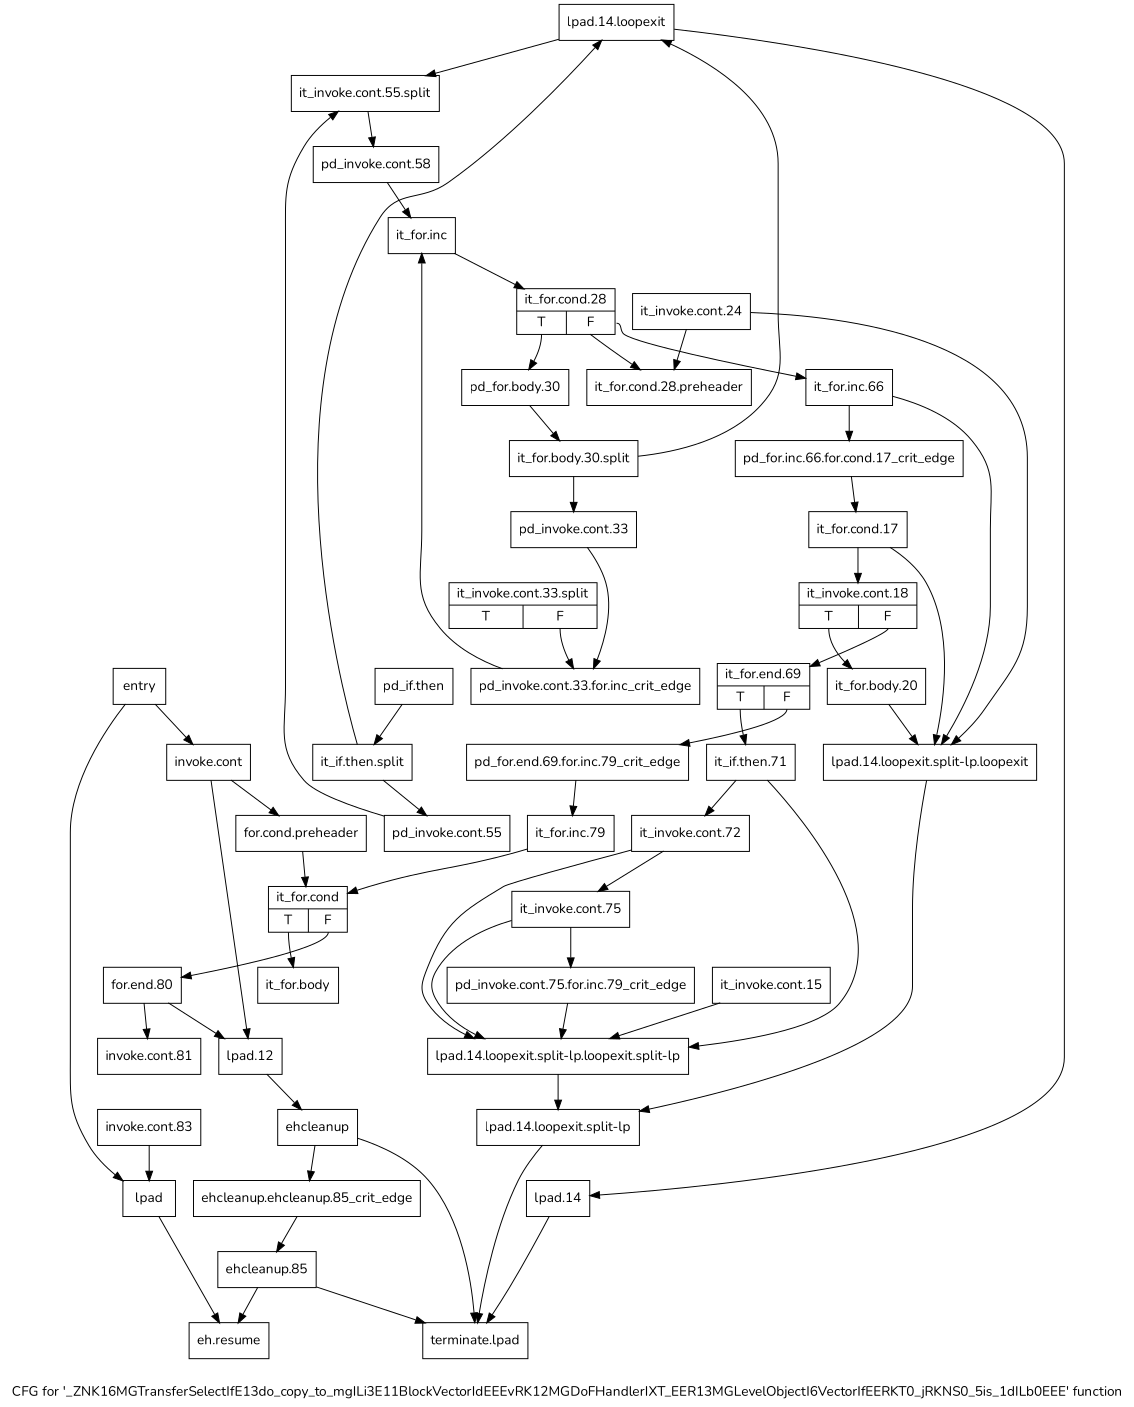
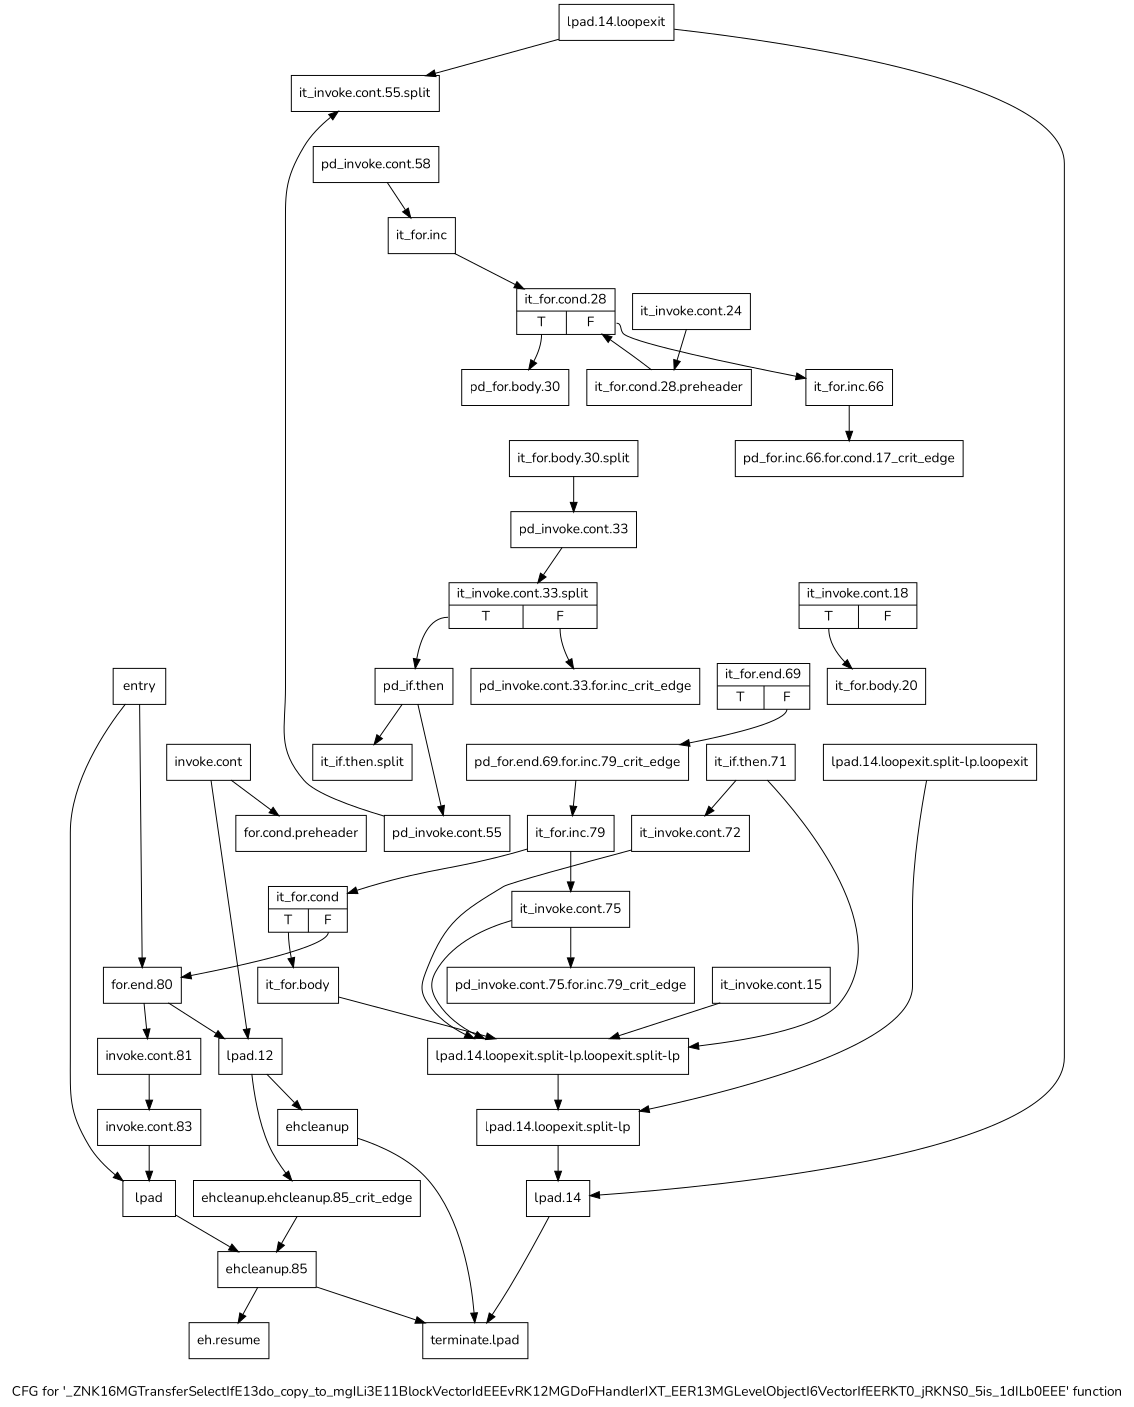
  digraph {
    fontname=Nunito
    label="CFG for '_ZNK16MGTransferSelectIfE13do_copy_to_mgILi3E11BlockVectorIdEEEvRK12MGDoFHandlerIXT_EER13MGLevelObjectI6VectorIfEERKT0_jRKNS0_5is_1dILb0EEE' function"
    node [fontname=Nunito shape=record]
    edge [fontname=Nunito]
    n1 [label="{entry}"]
    n2 [label="{invoke.cont}"]
    n3 [label="{lpad}"]
    n4 [label="{for.cond.preheader}"]
    n5 [label="{lpad.12}"]
    n6 [label="{ehcleanup.85}"]
    n7 [label="{it_for.cond|{<s0>T|<s1>F}}"]
    n8 [label="{ehcleanup}"]
    n9 [label="{terminate.lpad}"]
    n10 [label="{eh.resume}"]
    n11 [label="{it_for.body}"]
    n12 [label="{for.end.80}"]
    n13 [label="{ehcleanup.ehcleanup.85_crit_edge}"]
    n14 [label="{lpad.14.loopexit.split-lp.loopexit.split-lp}"]
    n15 [label="{invoke.cont.81}"]
    n16 [label="{it_invoke.cont.15}"]
    n17 [label="{lpad.14.loopexit.split-lp}"]
    n18 [label="{invoke.cont.83}"]
    n19 [label="{lpad.14}"]
-   n20 [label="{it_for.cond.17}"]
    n21 [label="{it_invoke.cont.18|{<s0>T|<s1>F}}"]
    n22 [label="{lpad.14.loopexit.split-lp.loopexit}"]
    n23 [label="{it_for.body.20}"]
    n24 [label="{it_for.end.69|{<s0>T|<s1>F}}"]
    n25 [label="{it_if.then.71}"]
    n26 [label="{pd_for.end.69.for.inc.79_crit_edge}"]
    n27 [label="{it_invoke.cont.24}"]
    n28 [label="{it_for.cond.28.preheader}"]
    n29 [label="{it_invoke.cont.72}"]
    n30 [label="{it_for.inc.79}"]
    n31 [label="{it_for.cond.28|{<s0>T|<s1>F}}"]
    n32 [label="{pd_for.body.30}"]
    n33 [label="{it_for.inc.66}"]
    n34 [label="{it_for.body.30.split}"]
    n35 [label="{pd_for.inc.66.for.cond.17_crit_edge}"]
    n36 [label="{pd_invoke.cont.33}"]
    n37 [label="{lpad.14.loopexit}"]
    n38 [label="{it_invoke.cont.33.split|{<s0>T|<s1>F}}"]
    n39 [label="{it_invoke.cont.55.split}"]
    n40 [label="{pd_if.then}"]
    n41 [label="{pd_invoke.cont.33.for.inc_crit_edge}"]
    n42 [label="{it_if.then.split}"]
    n43 [label="{it_for.inc}"]
    n44 [label="{pd_invoke.cont.55}"]
    n45 [label="{pd_invoke.cont.58}"]
    n46 [label="{it_invoke.cont.75}"]
    n47 [label="{pd_invoke.cont.75.for.inc.79_crit_edge}"]
-   n1 -> n2
+   n1 -> n12
    n1 -> n3
    n2 -> n4
    n2 -> n5
-   n3 -> n10
-   n4 -> n7
+   n3 -> n6
    n5 -> n8
    n6 -> n9
    n6 -> n10
    n7 -> n11 [tailport=s0]
    n7 -> n12 [tailport=s1]
    n8 -> n9
-   n8 -> n13
-   n47 -> n14
+   n5 -> n13
+   n11 -> n14
    n12 -> n5
    n12 -> n15
    n13 -> n6
    n14 -> n17
+   n15 -> n18
    n16 -> n14
-   n17 -> n9
+   n17 -> n19
    n18 -> n3
    n19 -> n9
-   n20 -> n21
-   n20 -> n22
    n21 -> n23 [tailport=s0]
-   n21 -> n24 [tailport=s1]
    n22 -> n17
-   n23 -> n22
-   n24 -> n25 [tailport=s0]
    n24 -> n26 [tailport=s1]
    n25 -> n14
    n25 -> n29
    n26 -> n30
-   n27 -> n22
    n27 -> n28
-   n31 -> n28
+   n28 -> n31
    n29 -> n14
-   n29 -> n46
+   n30 -> n46
    n30 -> n7
    n31 -> n32 [tailport=s0]
    n31 -> n33 [tailport=s1]
-   n32 -> n34
-   n33 -> n22
    n33 -> n35
    n34 -> n36
-   n34 -> n37
-   n35 -> n20
-   n36 -> n41
+   n36 -> n38
    n37 -> n19
    n37 -> n39
+   n38 -> n40 [tailport=s0]
    n38 -> n41 [tailport=s1]
-   n39 -> n45
    n40 -> n42
-   n41 -> n43
-   n42 -> n37
-   n42 -> n44
+   n40 -> n44
    n43 -> n31
    n44 -> n39
    n45 -> n43
    n46 -> n14
    n46 -> n47
  }
